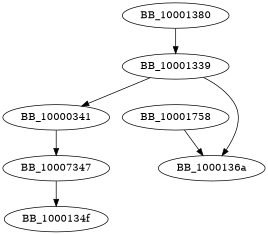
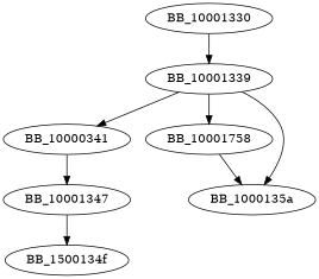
  digraph {
-   BB_10001330 [label=BB_10001380]
+   BB_10001330
    BB_10001339
    n3 [label=BB_10000341]
    n4 [label=BB_10001758]
-   BB_1000135a [label=BB_1000136a]
-   BB_10001347 [label=BB_10007347]
-   BB_1000134f
+   BB_1000135a
+   BB_10001347
+   BB_1000134f [label=BB_1500134f]
    BB_10001330 -> BB_10001339
    BB_10001339 -> n3
+   BB_10001339 -> n4
    BB_10001339 -> BB_1000135a
    n3 -> BB_10001347
    n4 -> BB_1000135a
    BB_10001347 -> BB_1000134f
  }
